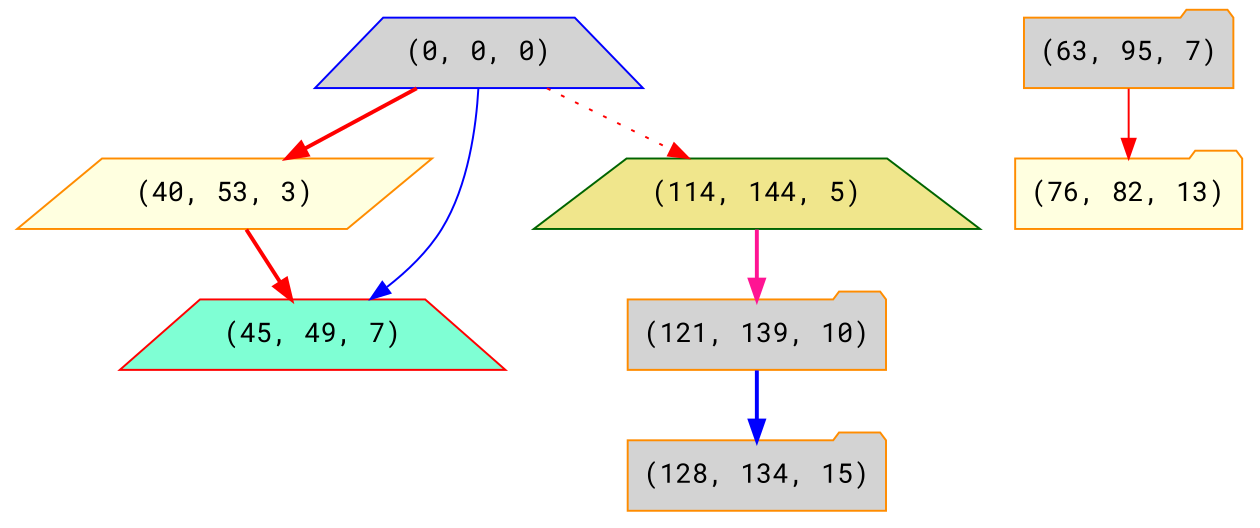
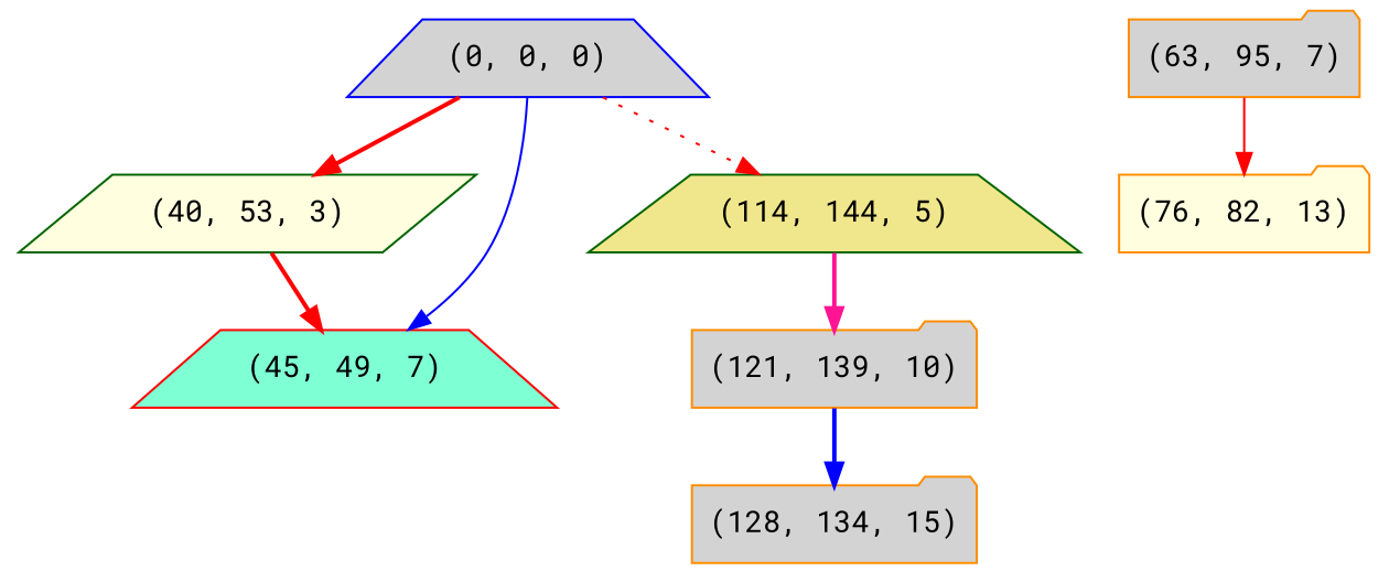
  digraph {
    fontname="Roboto Mono"
    node [color=darkorange fillcolor=lightgrey fontname="Roboto Mono" shape=folder style=filled]
    edge [color=red fontname="Roboto Mono" style=bold]
    "(0, 0, 0)" [color=blue shape=trapezium]
-   "(40, 53, 3)" [fillcolor=lightyellow shape=parallelogram]
+   "(40, 53, 3)" [color=darkgreen fillcolor=lightyellow shape=parallelogram]
    "(114, 144, 5)" [color=darkgreen fillcolor=khaki shape=trapezium]
    "(45, 49, 7)" [color=red fillcolor=aquamarine shape=trapezium]
    "(76, 82, 13)" [fillcolor=lightyellow]
    "(63, 95, 7)"
    "(121, 139, 10)"
    "(128, 134, 15)"
    "(0, 0, 0)" -> "(40, 53, 3)"
    "(0, 0, 0)" -> "(114, 144, 5)" [style=dotted]
    "(0, 0, 0)" -> "(45, 49, 7)" [color=blue style=solid]
    "(40, 53, 3)" -> "(45, 49, 7)"
    "(114, 144, 5)" -> "(121, 139, 10)" [color=deeppink]
    "(63, 95, 7)" -> "(76, 82, 13)" [style=solid]
    "(121, 139, 10)" -> "(128, 134, 15)" [color=blue]
  }
